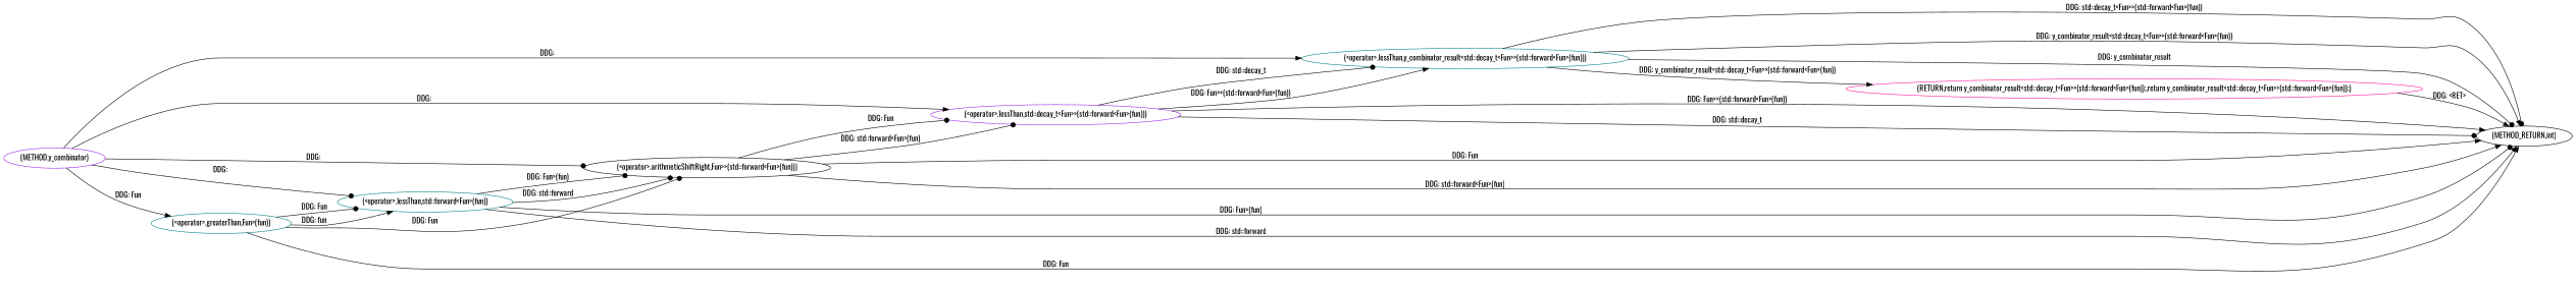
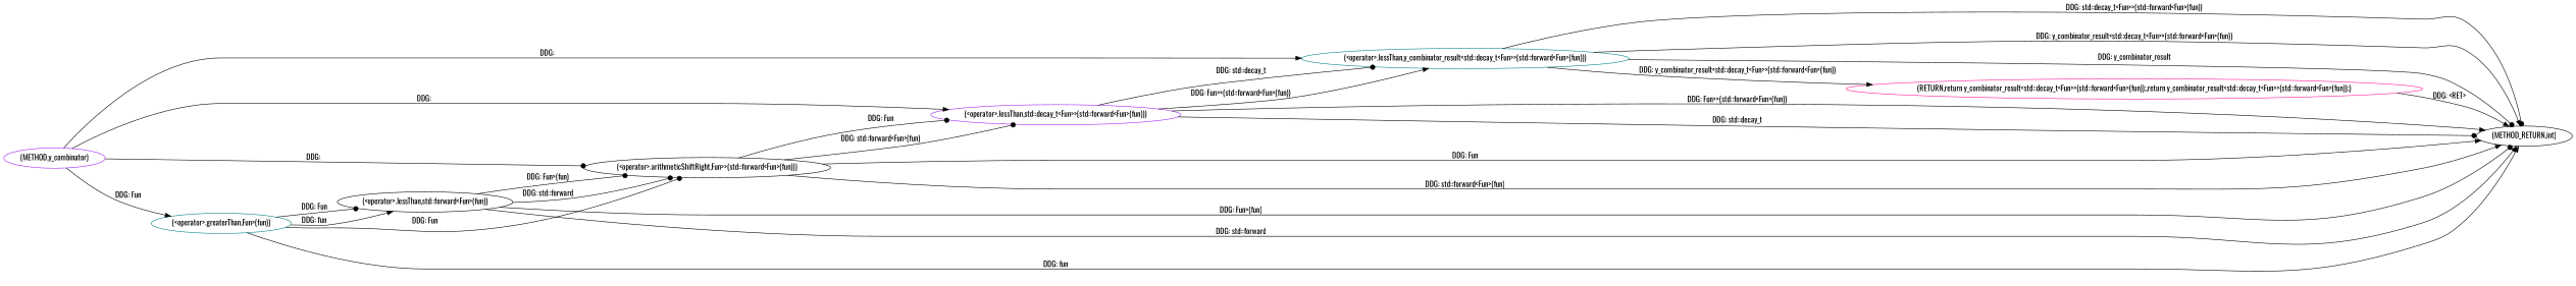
  digraph {
    fontname=Oswald
    rankdir=LR
    node [color=teal fontname=Oswald]
    edge [arrowhead=normal fontname=Oswald]
    n1 [color=purple label="(METHOD,y_combinator)"]
    n2 [label="(<operator>.lessThan,y_combinator_result<std::decay_t<Fun>>(std::forward<Fun>(fun)))"]
    n3 [color=purple label="(<operator>.lessThan,std::decay_t<Fun>>(std::forward<Fun>(fun)))"]
    n4 [color=black label="(<operator>.arithmeticShiftRight,Fun>>(std::forward<Fun>(fun)))"]
-   n5 [label="(<operator>.lessThan,std::forward<Fun>(fun))"]
+   n5 [color=black label="(<operator>.lessThan,std::forward<Fun>(fun))"]
    n6 [label="(<operator>.greaterThan,Fun>(fun))"]
    n7 [color=black label="(METHOD_RETURN,int)"]
    n8 [color=deeppink label="(RETURN,return y_combinator_result<std::decay_t<Fun>>(std::forward<Fun>(fun));,return y_combinator_result<std::decay_t<Fun>>(std::forward<Fun>(fun));)"]
    n1 -> n2 [label="DDG: "]
    n1 -> n3 [label="DDG: "]
    n1 -> n4 [arrowhead=dot label="DDG: "]
-   n1 -> n5 [arrowhead=dot label="DDG: "]
    n1 -> n6 [label="DDG: Fun"]
    n2 -> n7 [arrowhead=dot label="DDG: std::decay_t<Fun>>(std::forward<Fun>(fun))"]
    n2 -> n7 [label="DDG: y_combinator_result<std::decay_t<Fun>>(std::forward<Fun>(fun))"]
    n2 -> n7 [arrowhead=dot label="DDG: y_combinator_result"]
    n2 -> n8 [label="DDG: y_combinator_result<std::decay_t<Fun>>(std::forward<Fun>(fun))"]
    n3 -> n2 [arrowhead=dot label="DDG: std::decay_t"]
    n3 -> n2 [label="DDG: Fun>>(std::forward<Fun>(fun))"]
    n3 -> n7 [label="DDG: Fun>>(std::forward<Fun>(fun))"]
    n3 -> n7 [arrowhead=dot label="DDG: std::decay_t"]
    n4 -> n3 [arrowhead=dot label="DDG: Fun"]
    n4 -> n3 [arrowhead=dot label="DDG: std::forward<Fun>(fun)"]
    n4 -> n7 [label="DDG: Fun"]
    n4 -> n7 [label="DDG: std::forward<Fun>(fun)"]
    n5 -> n4 [arrowhead=dot label="DDG: Fun>(fun)"]
    n5 -> n4 [arrowhead=dot label="DDG: std::forward"]
    n5 -> n7 [arrowhead=dot label="DDG: Fun>(fun)"]
    n5 -> n7 [label="DDG: std::forward"]
    n6 -> n4 [arrowhead=dot label="DDG: Fun"]
    n6 -> n5 [arrowhead=dot label="DDG: Fun"]
    n6 -> n5 [label="DDG: fun"]
-   n6 -> n7 [label="DDG: Fun"]
+   n6 -> n7 [label="DDG: fun"]
    n8 -> n7 [label="DDG: <RET>"]
  }
